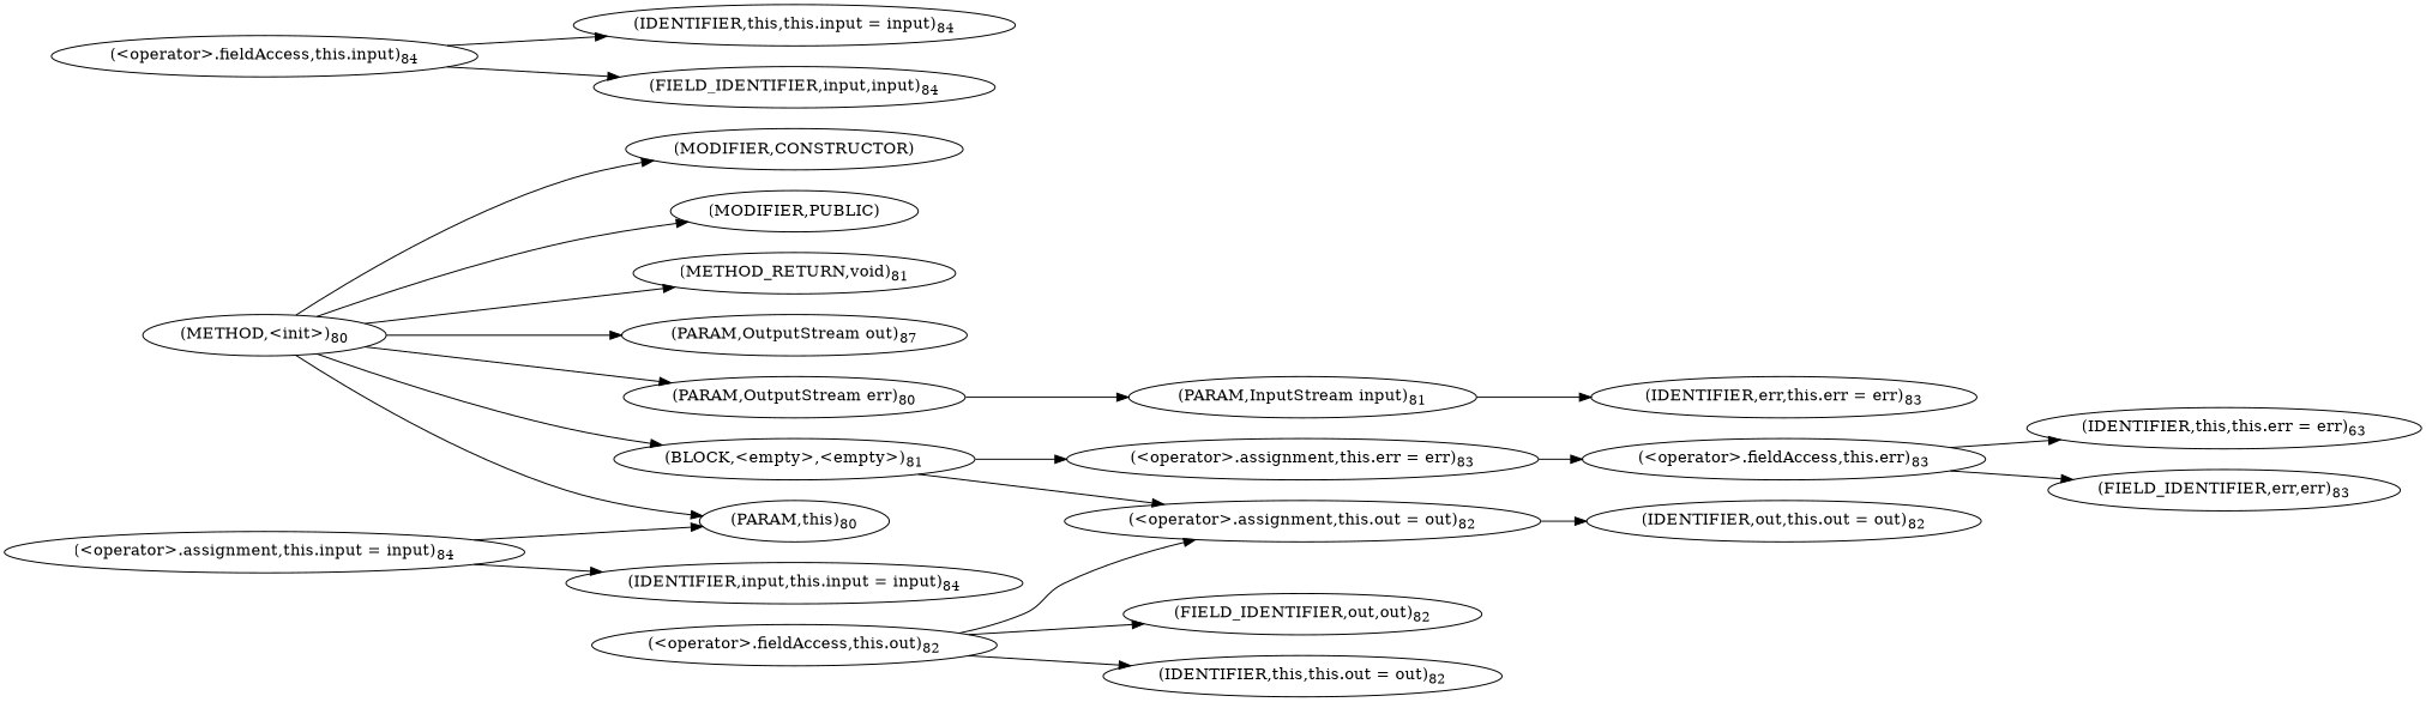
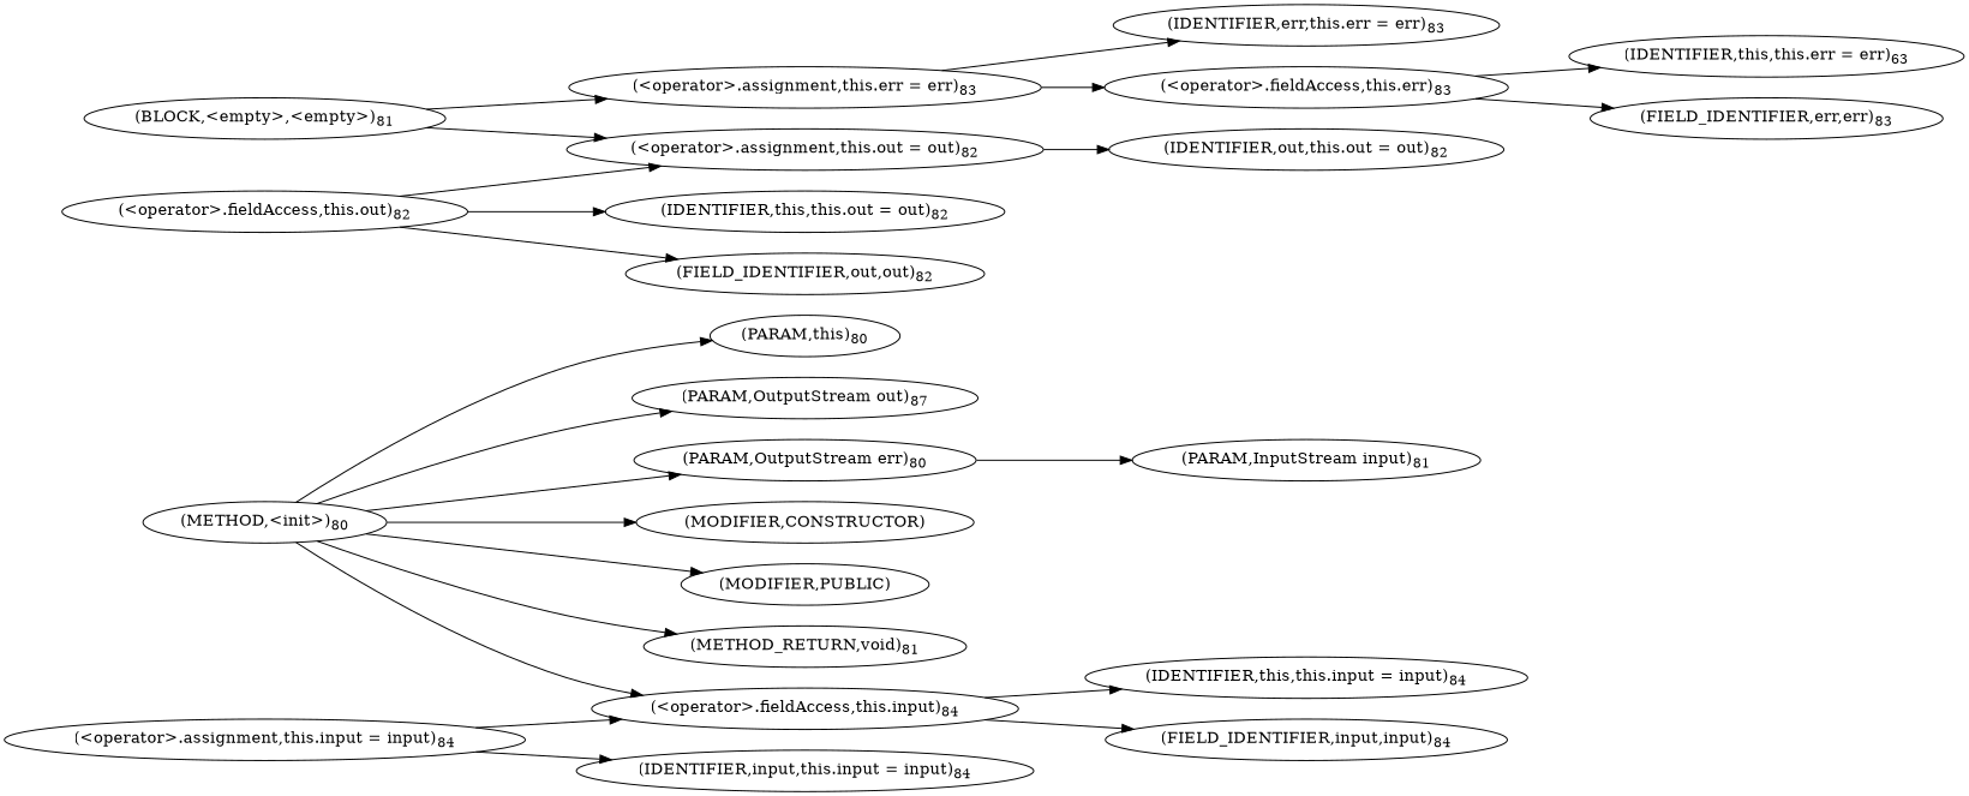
  digraph {
    rankdir=LR
    n1 [label=<(METHOD,&lt;init&gt;)<SUB>80</SUB>>]
    n2 [label=<(PARAM,this)<SUB>80</SUB>>]
    n3 [label=<(PARAM,OutputStream out)<SUB>87</SUB>>]
    n4 [label=<(PARAM,OutputStream err)<SUB>80</SUB>>]
    n5 [label=<(BLOCK,&lt;empty&gt;,&lt;empty&gt;)<SUB>81</SUB>>]
    n6 [label=<(MODIFIER,CONSTRUCTOR)>]
    n7 [label=<(MODIFIER,PUBLIC)>]
    n8 [label=<(METHOD_RETURN,void)<SUB>81</SUB>>]
    n9 [label=<(PARAM,InputStream input)<SUB>81</SUB>>]
    n10 [label=<(&lt;operator&gt;.assignment,this.out = out)<SUB>82</SUB>>]
    n11 [label=<(&lt;operator&gt;.assignment,this.err = err)<SUB>83</SUB>>]
    n12 [label=<(IDENTIFIER,out,this.out = out)<SUB>82</SUB>>]
    n13 [label=<(&lt;operator&gt;.fieldAccess,this.err)<SUB>83</SUB>>]
    n14 [label=<(IDENTIFIER,err,this.err = err)<SUB>83</SUB>>]
    n15 [label=<(&lt;operator&gt;.assignment,this.input = input)<SUB>84</SUB>>]
    n16 [label=<(&lt;operator&gt;.fieldAccess,this.input)<SUB>84</SUB>>]
    n17 [label=<(IDENTIFIER,input,this.input = input)<SUB>84</SUB>>]
    n18 [label=<(&lt;operator&gt;.fieldAccess,this.out)<SUB>82</SUB>>]
    n19 [label=<(IDENTIFIER,this,this.out = out)<SUB>82</SUB>>]
    n20 [label=<(FIELD_IDENTIFIER,out,out)<SUB>82</SUB>>]
    n21 [label=<(IDENTIFIER,this,this.err = err)<SUB>63</SUB>>]
    n22 [label=<(FIELD_IDENTIFIER,err,err)<SUB>83</SUB>>]
    n23 [label=<(IDENTIFIER,this,this.input = input)<SUB>84</SUB>>]
    n24 [label=<(FIELD_IDENTIFIER,input,input)<SUB>84</SUB>>]
    n1 -> n2
    n1 -> n3
    n1 -> n4
-   n1 -> n5
+   n1 -> n16
    n1 -> n6
    n1 -> n7
    n1 -> n8
    n4 -> n9
    n5 -> n10
    n5 -> n11
    n10 -> n12
    n11 -> n13
-   n9 -> n14
+   n11 -> n14
    n13 -> n21
    n13 -> n22
-   n15 -> n2
+   n15 -> n16
    n15 -> n17
    n16 -> n23
    n16 -> n24
    n18 -> n10
    n18 -> n19
    n18 -> n20
  }
